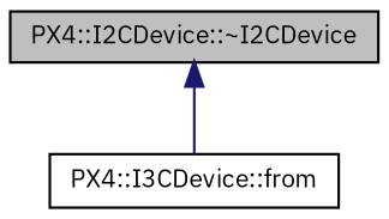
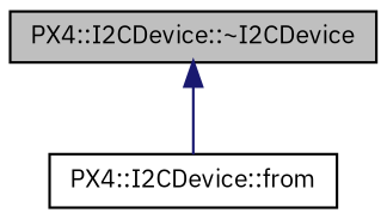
  digraph {
    rankdir=TB
    fontname="IBM Plex Sans"
    node [color=black fontname="IBM Plex Sans" fontsize=10 shape=record style=filled]
    n1 [fillcolor=grey75 fontcolor=black height=0.2 label="PX4::I2CDevice::~I2CDevice" width=0.4]
-   n2 [fillcolor=white height=0.2 label="PX4::I3CDevice::from" width=0.4]
+   n2 [fillcolor=white height=0.2 label="PX4::I2CDevice::from" width=0.4]
    n1 -> n2 [color=midnightblue dir=back fontname="IBM Plex Sans" fontsize=10 labelfontname=Helvetica labelfontsize=10 style=solid]
  }
